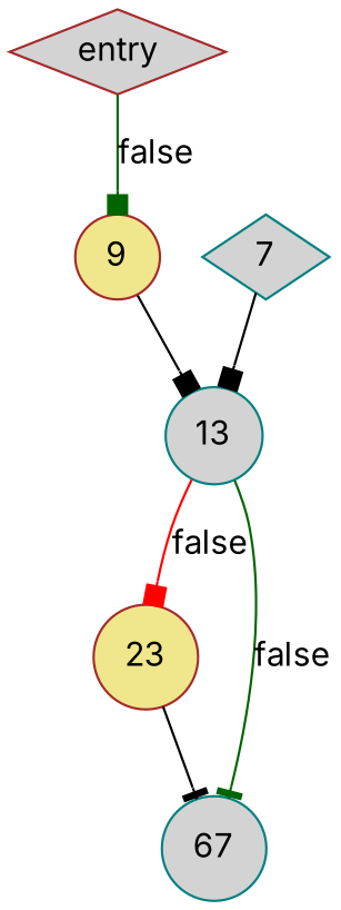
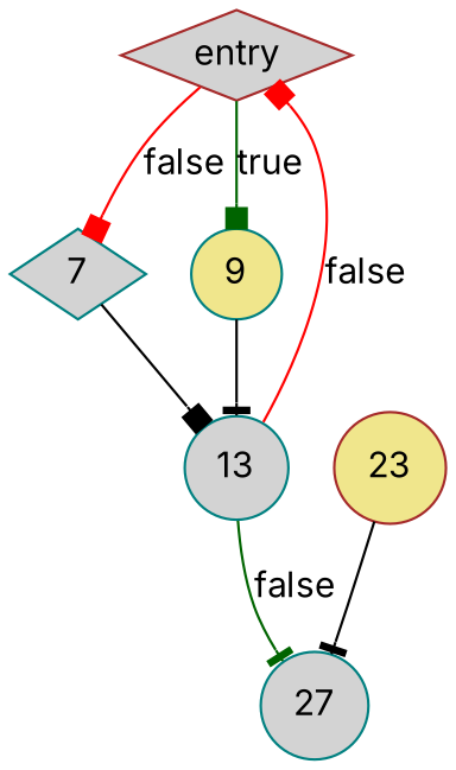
  digraph {
    fontname=Inter
    node [color=brown fillcolor=lightgrey fontname=Inter shape=circle style=filled]
    edge [arrowhead=box fontname=Inter]
    n1 [label=entry shape=diamond]
    7 [color=teal shape=diamond]
-   9 [fillcolor=khaki]
+   9 [color=teal fillcolor=khaki]
    13 [color=teal]
    23 [fillcolor=khaki]
-   27 [color=teal label=67]
-   n1 -> 9 [color=darkgreen label=false]
+   27 [color=teal]
+   n1 -> 7 [color=red label=false]
+   n1 -> 9 [color=darkgreen label=true]
    7 -> 13
-   9 -> 13
-   13 -> 23 [color=red label=false]
+   9 -> 13 [arrowhead=tee]
+   13 -> n1 [color=red label=false]
    13 -> 27 [arrowhead=tee color=darkgreen label=false]
    23 -> 27 [arrowhead=tee]
  }
